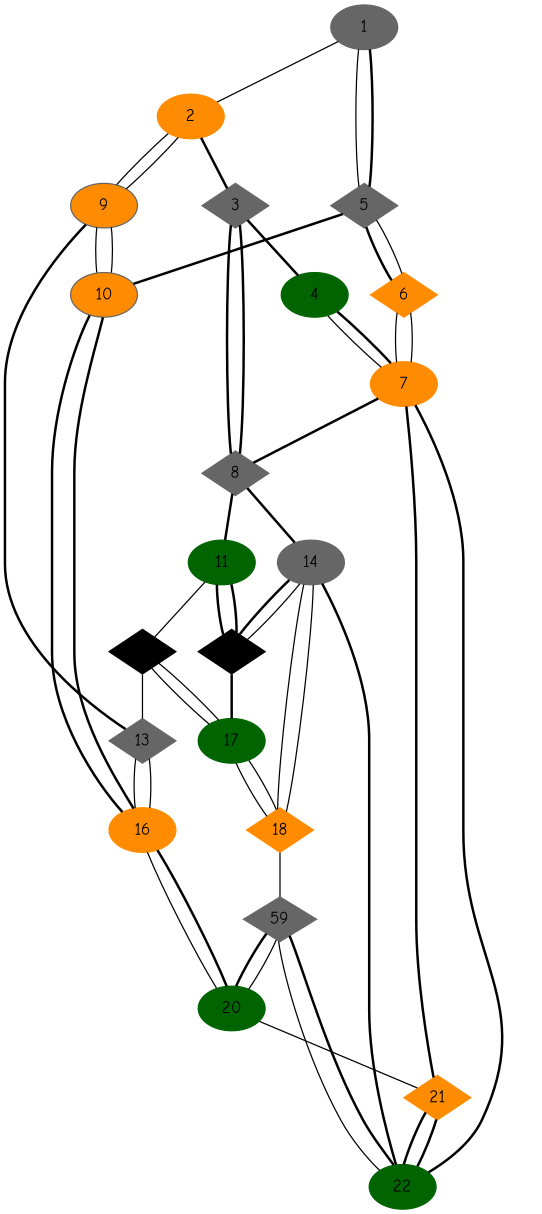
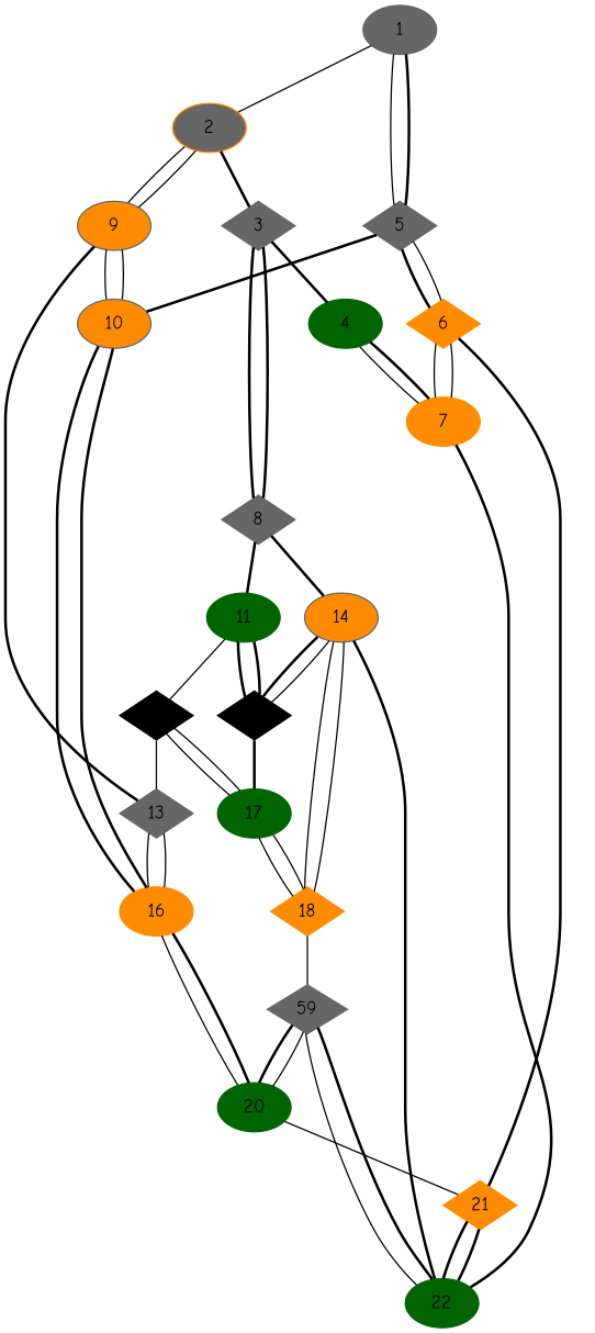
  graph {
    fontname="Comic Neue"
    node [color=gray40 fontname="Comic Neue" shape=ellipse style=filled]
    edge [fontname="Comic Neue" style=bold]
-   2 [color=darkorange]
+   2 [color=darkorange fillcolor=gray40]
    1
    5 [shape=diamond]
    3 [shape=diamond]
    9 [fillcolor=darkorange]
    6 [color=darkorange shape=diamond]
    10 [fillcolor=darkorange]
    4 [color=darkgreen]
    8 [shape=diamond]
    13 [shape=diamond]
    7 [color=darkorange]
    11 [color=darkgreen]
-   14
+   14 [fillcolor=darkorange]
    22 [color=darkgreen]
    21 [color=darkorange shape=diamond]
    16 [color=darkorange]
    12 [color=black shape=diamond]
    15 [color=black shape=diamond]
    18 [color=darkorange shape=diamond]
    20 [color=darkgreen]
    17 [color=darkgreen]
    n22 [label=59 shape=diamond]
    2 -- 3
    2 -- 9 [style=solid]
    2 -- 9 [style=solid]
    1 -- 2 [style=solid]
    1 -- 5 [style=solid]
    1 -- 5
    5 -- 6
    5 -- 6 [style=solid]
    5 -- 10
    3 -- 4
    3 -- 8
    3 -- 8
    9 -- 10 [style=solid]
    9 -- 10 [style=solid]
    9 -- 13
    6 -- 7 [style=solid]
    6 -- 7 [style=solid]
-   7 -- 21
+   6 -- 21
    10 -- 16
    10 -- 16
    4 -- 7 [style=solid]
    4 -- 7
    8 -- 11
    8 -- 14
    13 -- 16 [style=solid]
    13 -- 16 [style=solid]
-   7 -- 8
    7 -- 22
    11 -- 12 [style=solid]
    11 -- 15
    11 -- 15
    14 -- 22
    14 -- 15
    14 -- 15 [style=solid]
    14 -- 18 [style=solid]
    14 -- 18 [style=solid]
    21 -- 22
    21 -- 22
    16 -- 20 [style=solid]
    16 -- 20
    12 -- 13 [style=solid]
    12 -- 17 [style=solid]
    12 -- 17 [style=solid]
    15 -- 17
    18 -- n22 [style=solid]
    20 -- 21 [style=solid]
    17 -- 18 [style=solid]
    17 -- 18 [style=solid]
    n22 -- 22 [style=solid]
    n22 -- 22
    n22 -- 20
    n22 -- 20 [style=solid]
  }
